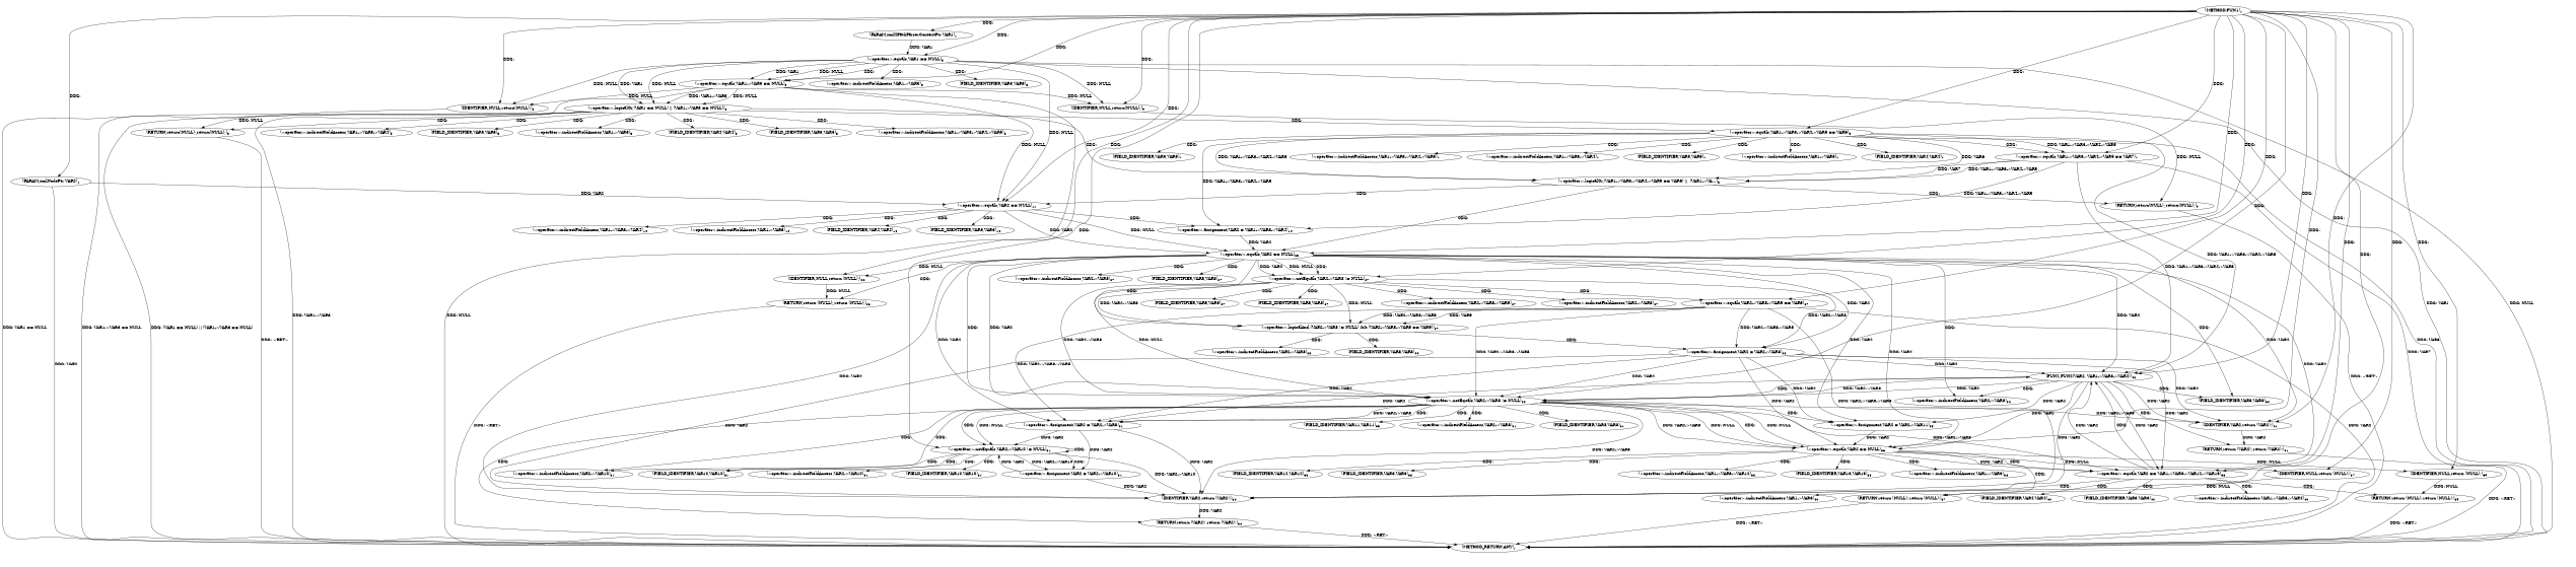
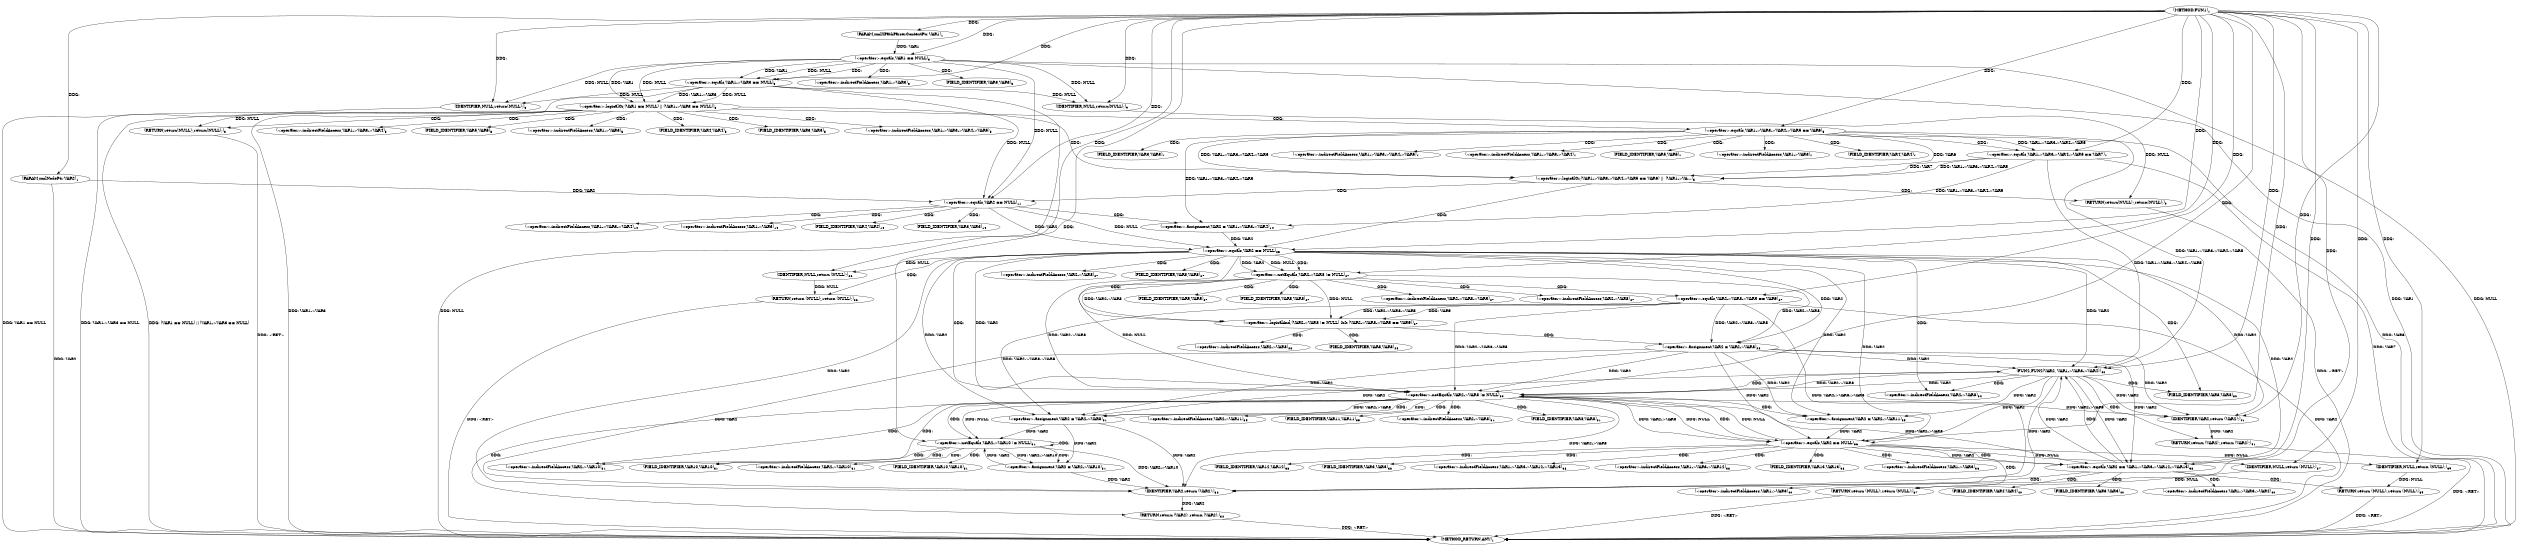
  digraph {
    n1 [label=<(METHOD,FUN1)<SUB>1</SUB>>]
    n2 [label=<(PARAM,xmlXPathParserContextPtr VAR1)<SUB>1</SUB>>]
    n3 [label=<(PARAM,xmlNodePtr VAR2)<SUB>1</SUB>>]
    n4 [label=<(&lt;operator&gt;.equals,VAR2 == NULL)<SUB>11</SUB>>]
    n5 [label=<(&lt;operator&gt;.equals,VAR2 == NULL)<SUB>25</SUB>>]
    n6 [label=<(FUN2,FUN2(VAR2, VAR1-&gt;VAR3-&gt;VAR4))<SUB>40</SUB>>]
    n7 [label=<(IDENTIFIER,VAR2,return (VAR2);)<SUB>41</SUB>>]
    n8 [label=<(&lt;operator&gt;.equals,VAR1 == NULL)<SUB>3</SUB>>]
    n9 [label=<(&lt;operator&gt;.equals,VAR1-&gt;VAR3 == NULL)<SUB>3</SUB>>]
    n10 [label=<(IDENTIFIER,NULL,return(NULL);)<SUB>3</SUB>>]
    n11 [label=<(&lt;operator&gt;.equals,VAR1-&gt;VAR3-&gt;VAR4-&gt;VAR5 == VAR6)<SUB>5</SUB>>]
    n12 [label=<(&lt;operator&gt;.equals,VAR1-&gt;VAR3-&gt;VAR4-&gt;VAR5 == VAR7)<SUB>7</SUB>>]
    n13 [label=<(IDENTIFIER,NULL,return(NULL);)<SUB>9</SUB>>]
    n14 [label=<(IDENTIFIER,NULL,return (NULL);)<SUB>26</SUB>>]
    n15 [label=<(&lt;operator&gt;.notEquals,VAR2-&gt;VAR8 != NULL)<SUB>27</SUB>>]
    n16 [label=<(&lt;operator&gt;.equals,VAR2-&gt;VAR8-&gt;VAR5 == VAR9)<SUB>27</SUB>>]
    n17 [label=<(&lt;operator&gt;.notEquals,VAR2-&gt;VAR8 != NULL)<SUB>30</SUB>>]
    n18 [label=<(&lt;operator&gt;.equals,VAR2 == NULL)<SUB>36</SUB>>]
    n19 [label=<(&lt;operator&gt;.equals,VAR2 == VAR1-&gt;VAR3-&gt;VAR12-&gt;VAR13)<SUB>38</SUB>>]
    n20 [label=<(&lt;operator&gt;.notEquals,VAR2-&gt;VAR10 != NULL)<SUB>31</SUB>>]
    n21 [label=<(IDENTIFIER,VAR2,return (VAR2);)<SUB>32</SUB>>]
    n22 [label=<(IDENTIFIER,NULL,return (NULL);)<SUB>37</SUB>>]
    n23 [label=<(IDENTIFIER,NULL,return (NULL);)<SUB>39</SUB>>]
    n24 [label=<(METHOD_RETURN,ANY)<SUB>1</SUB>>]
    n25 [label=<(&lt;operator&gt;.assignment,VAR2 = VAR1-&gt;VAR3-&gt;VAR4)<SUB>14</SUB>>]
    n26 [label=<(&lt;operator&gt;.indirectFieldAccess,VAR1-&gt;VAR3-&gt;VAR4)<SUB>14</SUB>>]
    n27 [label=<(&lt;operator&gt;.indirectFieldAccess,VAR1-&gt;VAR3)<SUB>14</SUB>>]
    n28 [label=<(FIELD_IDENTIFIER,VAR4,VAR4)<SUB>14</SUB>>]
    n29 [label=<(FIELD_IDENTIFIER,VAR3,VAR3)<SUB>14</SUB>>]
    n30 [label=<(&lt;operator&gt;.logicalAnd,(VAR2-&gt;VAR8 != NULL) &amp;&amp; (VAR2-&gt;VAR8-&gt;VAR5 == VAR9))<SUB>27</SUB>>]
    n31 [label=<(RETURN,return (NULL);,return (NULL);)<SUB>26</SUB>>]
    n32 [label=<(&lt;operator&gt;.assignment,VAR2 = VAR2-&gt;VAR8)<SUB>28</SUB>>]
    n33 [label=<(&lt;operator&gt;.assignment,VAR2 = VAR2-&gt;VAR11)<SUB>35</SUB>>]
    n34 [label=<(&lt;operator&gt;.assignment,VAR2 = VAR2-&gt;VAR8)<SUB>31</SUB>>]
    n35 [label=<(&lt;operator&gt;.indirectFieldAccess,VAR2-&gt;VAR8)<SUB>27</SUB>>]
    n36 [label=<(FIELD_IDENTIFIER,VAR8,VAR8)<SUB>27</SUB>>]
    n37 [label=<(&lt;operator&gt;.indirectFieldAccess,VAR2-&gt;VAR8)<SUB>30</SUB>>]
    n38 [label=<(FIELD_IDENTIFIER,VAR8,VAR8)<SUB>30</SUB>>]
    n39 [label=<(RETURN,return (VAR2);,return (VAR2);)<SUB>41</SUB>>]
    n40 [label=<(&lt;operator&gt;.logicalOr,(VAR1 == NULL) || (VAR1-&gt;VAR3 == NULL))<SUB>3</SUB>>]
    n41 [label=<(&lt;operator&gt;.indirectFieldAccess,VAR1-&gt;VAR3)<SUB>3</SUB>>]
    n42 [label=<(FIELD_IDENTIFIER,VAR3,VAR3)<SUB>3</SUB>>]
    n43 [label=<(RETURN,return(NULL);,return(NULL);)<SUB>3</SUB>>]
    n44 [label=<(&lt;operator&gt;.logicalOr,(VAR1-&gt;VAR3-&gt;VAR4-&gt;VAR5 == VAR6) ||  	(VAR1-&gt;VA...)<SUB>5</SUB>>]
    n45 [label=<(&lt;operator&gt;.indirectFieldAccess,VAR1-&gt;VAR3-&gt;VAR4-&gt;VAR5)<SUB>7</SUB>>]
    n46 [label=<(&lt;operator&gt;.indirectFieldAccess,VAR1-&gt;VAR3-&gt;VAR4)<SUB>7</SUB>>]
    n47 [label=<(FIELD_IDENTIFIER,VAR5,VAR5)<SUB>7</SUB>>]
    n48 [label=<(&lt;operator&gt;.indirectFieldAccess,VAR1-&gt;VAR3)<SUB>7</SUB>>]
    n49 [label=<(FIELD_IDENTIFIER,VAR4,VAR4)<SUB>7</SUB>>]
    n50 [label=<(FIELD_IDENTIFIER,VAR3,VAR3)<SUB>7</SUB>>]
    n51 [label=<(RETURN,return(NULL);,return(NULL);)<SUB>9</SUB>>]
    n52 [label=<(&lt;operator&gt;.indirectFieldAccess,VAR2-&gt;VAR8-&gt;VAR5)<SUB>27</SUB>>]
    n53 [label=<(&lt;operator&gt;.indirectFieldAccess,VAR2-&gt;VAR8)<SUB>27</SUB>>]
    n54 [label=<(FIELD_IDENTIFIER,VAR5,VAR5)<SUB>27</SUB>>]
    n55 [label=<(FIELD_IDENTIFIER,VAR8,VAR8)<SUB>27</SUB>>]
    n56 [label=<(RETURN,return (VAR2);,return (VAR2);)<SUB>32</SUB>>]
+   n57 [label=<(&lt;operator&gt;.indirectFieldAccess,VAR2-&gt;VAR11)<SUB>35</SUB>>]
    n58 [label=<(FIELD_IDENTIFIER,VAR11,VAR11)<SUB>35</SUB>>]
    n59 [label=<(&lt;operator&gt;.indirectFieldAccess,VAR2-&gt;VAR10)<SUB>31</SUB>>]
    n60 [label=<(&lt;operator&gt;.indirectFieldAccess,VAR2-&gt;VAR8)<SUB>31</SUB>>]
    n61 [label=<(FIELD_IDENTIFIER,VAR10,VAR10)<SUB>31</SUB>>]
    n62 [label=<(FIELD_IDENTIFIER,VAR8,VAR8)<SUB>31</SUB>>]
    n63 [label=<(RETURN,return (NULL);,return (NULL);)<SUB>37</SUB>>]
+   n64 [label=<(&lt;operator&gt;.indirectFieldAccess,VAR1-&gt;VAR3-&gt;VAR12-&gt;VAR13)<SUB>38</SUB>>]
    n65 [label=<(&lt;operator&gt;.indirectFieldAccess,VAR1-&gt;VAR3-&gt;VAR12)<SUB>38</SUB>>]
    n66 [label=<(FIELD_IDENTIFIER,VAR13,VAR13)<SUB>38</SUB>>]
    n67 [label=<(&lt;operator&gt;.indirectFieldAccess,VAR1-&gt;VAR3)<SUB>38</SUB>>]
    n68 [label=<(FIELD_IDENTIFIER,VAR12,VAR12)<SUB>38</SUB>>]
    n69 [label=<(FIELD_IDENTIFIER,VAR3,VAR3)<SUB>38</SUB>>]
    n70 [label=<(RETURN,return (NULL);,return (NULL);)<SUB>39</SUB>>]
    n71 [label=<(&lt;operator&gt;.indirectFieldAccess,VAR1-&gt;VAR3-&gt;VAR4)<SUB>40</SUB>>]
    n72 [label=<(&lt;operator&gt;.indirectFieldAccess,VAR1-&gt;VAR3)<SUB>40</SUB>>]
    n73 [label=<(FIELD_IDENTIFIER,VAR4,VAR4)<SUB>40</SUB>>]
    n74 [label=<(FIELD_IDENTIFIER,VAR3,VAR3)<SUB>40</SUB>>]
    n75 [label=<(&lt;operator&gt;.assignment,VAR2 = VAR2-&gt;VAR10)<SUB>31</SUB>>]
    n76 [label=<(&lt;operator&gt;.indirectFieldAccess,VAR2-&gt;VAR10)<SUB>31</SUB>>]
    n77 [label=<(FIELD_IDENTIFIER,VAR10,VAR10)<SUB>31</SUB>>]
    n78 [label=<(&lt;operator&gt;.indirectFieldAccess,VAR1-&gt;VAR3-&gt;VAR4-&gt;VAR5)<SUB>5</SUB>>]
    n79 [label=<(&lt;operator&gt;.indirectFieldAccess,VAR1-&gt;VAR3-&gt;VAR4)<SUB>5</SUB>>]
    n80 [label=<(FIELD_IDENTIFIER,VAR5,VAR5)<SUB>5</SUB>>]
    n81 [label=<(&lt;operator&gt;.indirectFieldAccess,VAR1-&gt;VAR3)<SUB>5</SUB>>]
    n82 [label=<(FIELD_IDENTIFIER,VAR4,VAR4)<SUB>5</SUB>>]
    n83 [label=<(FIELD_IDENTIFIER,VAR3,VAR3)<SUB>5</SUB>>]
    n84 [label=<(&lt;operator&gt;.indirectFieldAccess,VAR2-&gt;VAR8)<SUB>28</SUB>>]
    n85 [label=<(FIELD_IDENTIFIER,VAR8,VAR8)<SUB>28</SUB>>]
    n1 -> n2 [label="DDG: "]
    n1 -> n3 [label="DDG: "]
    n1 -> n4 [label="DDG: "]
    n1 -> n5 [label="DDG: "]
    n1 -> n6 [label="DDG: "]
    n1 -> n7 [label="DDG: "]
    n1 -> n8 [label="DDG: "]
    n1 -> n9 [label="DDG: "]
    n1 -> n10 [label="DDG: "]
    n1 -> n11 [label="DDG: "]
    n1 -> n12 [label="DDG: "]
    n1 -> n13 [label="DDG: "]
    n1 -> n14 [label="DDG: "]
    n1 -> n15 [label="DDG: "]
    n1 -> n16 [label="DDG: "]
    n1 -> n17 [label="DDG: "]
    n1 -> n18 [label="DDG: "]
    n1 -> n19 [label="DDG: "]
    n1 -> n20 [label="DDG: "]
    n1 -> n21 [label="DDG: "]
    n1 -> n22 [label="DDG: "]
    n1 -> n23 [label="DDG: "]
    n2 -> n8 [label="DDG: VAR1"]
    n3 -> n4 [label="DDG: VAR2"]
    n3 -> n24 [label="DDG: VAR2"]
    n4 -> n5 [label="DDG: VAR2"]
    n4 -> n5 [label="DDG: NULL"]
    n4 -> n25 [label="CDG: "]
    n4 -> n26 [label="CDG: "]
    n4 -> n27 [label="CDG: "]
    n4 -> n28 [label="CDG: "]
    n4 -> n29 [label="CDG: "]
    n5 -> n6 [label="DDG: VAR2"]
    n5 -> n7 [label="DDG: VAR2"]
    n5 -> n14 [label="DDG: NULL"]
    n5 -> n15 [label="DDG: VAR2"]
    n5 -> n15 [label="DDG: NULL"]
    n5 -> n15 [label="CDG: "]
    n5 -> n17 [label="DDG: VAR2"]
    n5 -> n17 [label="CDG: "]
    n5 -> n18 [label="DDG: VAR2"]
    n5 -> n19 [label="DDG: VAR2"]
    n5 -> n21 [label="DDG: VAR2"]
    n5 -> n30 [label="CDG: "]
    n5 -> n31 [label="CDG: "]
    n5 -> n32 [label="DDG: VAR2"]
    n5 -> n33 [label="DDG: VAR2"]
    n5 -> n34 [label="DDG: VAR2"]
    n5 -> n35 [label="CDG: "]
    n5 -> n36 [label="CDG: "]
    n5 -> n37 [label="CDG: "]
    n5 -> n38 [label="CDG: "]
    n6 -> n7 [label="DDG: VAR2"]
    n6 -> n17 [label="DDG: VAR2"]
    n6 -> n17 [label="CDG: "]
    n6 -> n18 [label="DDG: VAR2"]
    n6 -> n19 [label="DDG: VAR2"]
    n6 -> n21 [label="DDG: VAR2"]
    n6 -> n33 [label="DDG: VAR2"]
    n6 -> n34 [label="DDG: VAR2"]
    n6 -> n37 [label="CDG: "]
    n6 -> n38 [label="CDG: "]
    n6 -> n39 [label="CDG: "]
    n7 -> n39 [label="DDG: VAR2"]
    n8 -> n4 [label="DDG: NULL"]
    n8 -> n9 [label="DDG: VAR1"]
    n8 -> n9 [label="DDG: NULL"]
    n8 -> n9 [label="CDG: "]
    n8 -> n10 [label="DDG: NULL"]
    n8 -> n13 [label="DDG: NULL"]
    n8 -> n24 [label="DDG: VAR1"]
    n8 -> n24 [label="DDG: NULL"]
    n8 -> n40 [label="DDG: VAR1"]
    n8 -> n40 [label="DDG: NULL"]
    n8 -> n41 [label="CDG: "]
    n8 -> n42 [label="CDG: "]
    n9 -> n4 [label="DDG: NULL"]
    n9 -> n10 [label="DDG: NULL"]
    n9 -> n13 [label="DDG: NULL"]
    n9 -> n24 [label="DDG: VAR1-&gt;VAR3"]
    n9 -> n24 [label="DDG: NULL"]
    n9 -> n40 [label="DDG: VAR1-&gt;VAR3"]
    n9 -> n40 [label="DDG: NULL"]
    n10 -> n43 [label="DDG: NULL"]
    n11 -> n6 [label="DDG: VAR1-&gt;VAR3-&gt;VAR4-&gt;VAR5"]
    n11 -> n12 [label="DDG: VAR1-&gt;VAR3-&gt;VAR4-&gt;VAR5"]
    n11 -> n12 [label="CDG: "]
    n11 -> n24 [label="DDG: VAR6"]
    n11 -> n25 [label="DDG: VAR1-&gt;VAR3-&gt;VAR4-&gt;VAR5"]
    n11 -> n44 [label="DDG: VAR1-&gt;VAR3-&gt;VAR4-&gt;VAR5"]
    n11 -> n44 [label="DDG: VAR6"]
    n11 -> n45 [label="CDG: "]
    n11 -> n46 [label="CDG: "]
    n11 -> n47 [label="CDG: "]
    n11 -> n48 [label="CDG: "]
    n11 -> n49 [label="CDG: "]
    n11 -> n50 [label="CDG: "]
    n12 -> n6 [label="DDG: VAR1-&gt;VAR3-&gt;VAR4-&gt;VAR5"]
    n12 -> n24 [label="DDG: VAR7"]
    n12 -> n25 [label="DDG: VAR1-&gt;VAR3-&gt;VAR4-&gt;VAR5"]
    n12 -> n44 [label="DDG: VAR1-&gt;VAR3-&gt;VAR4-&gt;VAR5"]
    n12 -> n44 [label="DDG: VAR7"]
    n13 -> n51 [label="DDG: NULL"]
    n14 -> n31 [label="DDG: NULL"]
    n15 -> n16 [label="CDG: "]
    n15 -> n17 [label="DDG: VAR2-&gt;VAR8"]
    n15 -> n17 [label="DDG: NULL"]
    n15 -> n30 [label="DDG: VAR2-&gt;VAR8"]
    n15 -> n30 [label="DDG: NULL"]
    n15 -> n32 [label="DDG: VAR2-&gt;VAR8"]
    n15 -> n52 [label="CDG: "]
    n15 -> n53 [label="CDG: "]
    n15 -> n54 [label="CDG: "]
    n15 -> n55 [label="CDG: "]
    n16 -> n17 [label="DDG: VAR2-&gt;VAR8-&gt;VAR5"]
    n16 -> n21 [label="DDG: VAR2-&gt;VAR8-&gt;VAR5"]
    n16 -> n24 [label="DDG: VAR2"]
    n16 -> n30 [label="DDG: VAR2-&gt;VAR8-&gt;VAR5"]
    n16 -> n30 [label="DDG: VAR9"]
    n16 -> n32 [label="DDG: VAR2-&gt;VAR8-&gt;VAR5"]
    n16 -> n34 [label="DDG: VAR2-&gt;VAR8-&gt;VAR5"]
    n17 -> n6 [label="DDG: VAR2-&gt;VAR8"]
    n17 -> n7 [label="DDG: VAR2-&gt;VAR8"]
    n17 -> n18 [label="DDG: VAR2-&gt;VAR8"]
    n17 -> n18 [label="DDG: NULL"]
    n17 -> n18 [label="CDG: "]
    n17 -> n19 [label="DDG: VAR2-&gt;VAR8"]
    n17 -> n20 [label="DDG: NULL"]
    n17 -> n20 [label="CDG: "]
    n17 -> n21 [label="DDG: VAR2-&gt;VAR8"]
    n17 -> n33 [label="CDG: "]
    n17 -> n34 [label="DDG: VAR2-&gt;VAR8"]
    n17 -> n34 [label="CDG: "]
    n17 -> n56 [label="CDG: "]
+   n17 -> n57 [label="CDG: "]
    n17 -> n58 [label="CDG: "]
    n17 -> n59 [label="CDG: "]
    n17 -> n60 [label="CDG: "]
    n17 -> n61 [label="CDG: "]
    n17 -> n62 [label="CDG: "]
    n18 -> n17 [label="DDG: NULL"]
    n18 -> n19 [label="DDG: VAR2"]
    n18 -> n19 [label="CDG: "]
    n18 -> n22 [label="DDG: NULL"]
    n18 -> n23 [label="DDG: NULL"]
    n18 -> n63 [label="CDG: "]
+   n18 -> n64 [label="CDG: "]
    n18 -> n65 [label="CDG: "]
    n18 -> n66 [label="CDG: "]
    n18 -> n67 [label="CDG: "]
    n18 -> n68 [label="CDG: "]
    n18 -> n69 [label="CDG: "]
    n19 -> n6 [label="DDG: VAR2"]
    n19 -> n6 [label="CDG: "]
    n19 -> n70 [label="CDG: "]
    n19 -> n71 [label="CDG: "]
    n19 -> n72 [label="CDG: "]
    n19 -> n73 [label="CDG: "]
    n19 -> n74 [label="CDG: "]
    n20 -> n20 [label="CDG: "]
    n20 -> n21 [label="DDG: VAR2-&gt;VAR10"]
    n20 -> n59 [label="CDG: "]
    n20 -> n61 [label="CDG: "]
    n20 -> n75 [label="DDG: VAR2-&gt;VAR10"]
    n20 -> n75 [label="CDG: "]
    n20 -> n76 [label="CDG: "]
    n20 -> n77 [label="CDG: "]
    n21 -> n56 [label="DDG: VAR2"]
    n22 -> n63 [label="DDG: NULL"]
    n23 -> n70 [label="DDG: NULL"]
    n25 -> n5 [label="DDG: VAR2"]
    n30 -> n32 [label="CDG: "]
    n30 -> n84 [label="CDG: "]
    n30 -> n85 [label="CDG: "]
    n31 -> n24 [label="DDG: &lt;RET&gt;"]
    n32 -> n6 [label="DDG: VAR2"]
    n32 -> n7 [label="DDG: VAR2"]
    n32 -> n17 [label="DDG: VAR2"]
    n32 -> n18 [label="DDG: VAR2"]
    n32 -> n19 [label="DDG: VAR2"]
    n32 -> n21 [label="DDG: VAR2"]
    n32 -> n33 [label="DDG: VAR2"]
    n32 -> n34 [label="DDG: VAR2"]
    n33 -> n18 [label="DDG: VAR2"]
    n34 -> n20 [label="DDG: VAR2"]
    n34 -> n21 [label="DDG: VAR2"]
    n34 -> n75 [label="DDG: VAR2"]
    n39 -> n24 [label="DDG: &lt;RET&gt;"]
    n40 -> n11 [label="CDG: "]
    n40 -> n24 [label="DDG: VAR1 == NULL"]
    n40 -> n24 [label="DDG: VAR1-&gt;VAR3 == NULL"]
    n40 -> n24 [label="DDG: (VAR1 == NULL) || (VAR1-&gt;VAR3 == NULL)"]
    n40 -> n43 [label="CDG: "]
    n40 -> n44 [label="CDG: "]
    n40 -> n78 [label="CDG: "]
    n40 -> n79 [label="CDG: "]
    n40 -> n80 [label="CDG: "]
    n40 -> n81 [label="CDG: "]
    n40 -> n82 [label="CDG: "]
    n40 -> n83 [label="CDG: "]
    n43 -> n24 [label="DDG: &lt;RET&gt;"]
    n44 -> n4 [label="CDG: "]
    n44 -> n5 [label="CDG: "]
    n44 -> n51 [label="CDG: "]
    n51 -> n24 [label="DDG: &lt;RET&gt;"]
    n56 -> n24 [label="DDG: &lt;RET&gt;"]
    n63 -> n24 [label="DDG: &lt;RET&gt;"]
    n70 -> n24 [label="DDG: &lt;RET&gt;"]
    n75 -> n20 [label="DDG: VAR2"]
    n75 -> n21 [label="DDG: VAR2"]
  }
